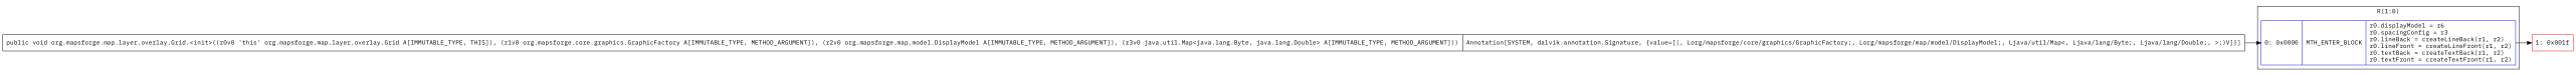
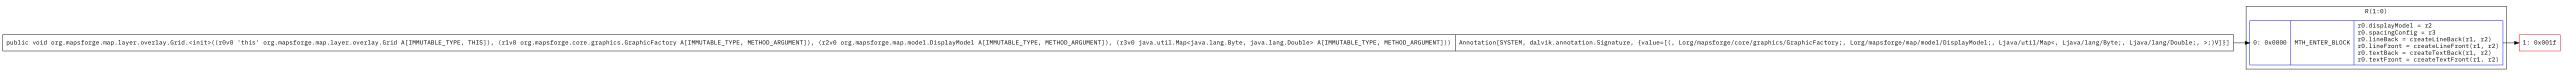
  digraph {
    rankdir=LR
    fontname="IBM Plex Mono"
    node [shape=record fontname="IBM Plex Mono"]
    edge [fontname="IBM Plex Mono"]
-   n1 [color=blue label="{0\:\ 0x0000|MTH_ENTER_BLOCK\l|r0.displayModel = r6\lr0.spacingConfig = r3\lr0.lineBack = createLineBack(r1, r2)\lr0.lineFront = createLineFront(r1, r2)\lr0.textBack = createTextBack(r1, r2)\lr0.textFront = createTextFront(r1, r2)\l}"]
+   n1 [color=blue label="{0\:\ 0x0000|MTH_ENTER_BLOCK\l|r0.displayModel = r2\lr0.spacingConfig = r3\lr0.lineBack = createLineBack(r1, r2)\lr0.lineFront = createLineFront(r1, r2)\lr0.textBack = createTextBack(r1, r2)\lr0.textFront = createTextFront(r1, r2)\l}"]
    n2 [color=red label="{1\:\ 0x001f}"]
    n3 [label="{public void org.mapsforge.map.layer.overlay.Grid.\<init\>((r0v0 'this' org.mapsforge.map.layer.overlay.Grid A[IMMUTABLE_TYPE, THIS]), (r1v0 org.mapsforge.core.graphics.GraphicFactory A[IMMUTABLE_TYPE, METHOD_ARGUMENT]), (r2v0 org.mapsforge.map.model.DisplayModel A[IMMUTABLE_TYPE, METHOD_ARGUMENT]), (r3v0 java.util.Map\<java.lang.Byte, java.lang.Double\> A[IMMUTABLE_TYPE, METHOD_ARGUMENT]))  | Annotation[SYSTEM, dalvik.annotation.Signature, \{value=[(, Lorg\/mapsforge\/core\/graphics\/GraphicFactory;, Lorg\/mapsforge\/map\/model\/DisplayModel;, Ljava\/util\/Map\<, Ljava\/lang\/Byte;, Ljava\/lang\/Double;, \>;)V]\}]\l}"]
    subgraph cluster_1 {
      label="R(1:0)"
      n1
    }
    n1 -> n2
    n3 -> n1
  }
